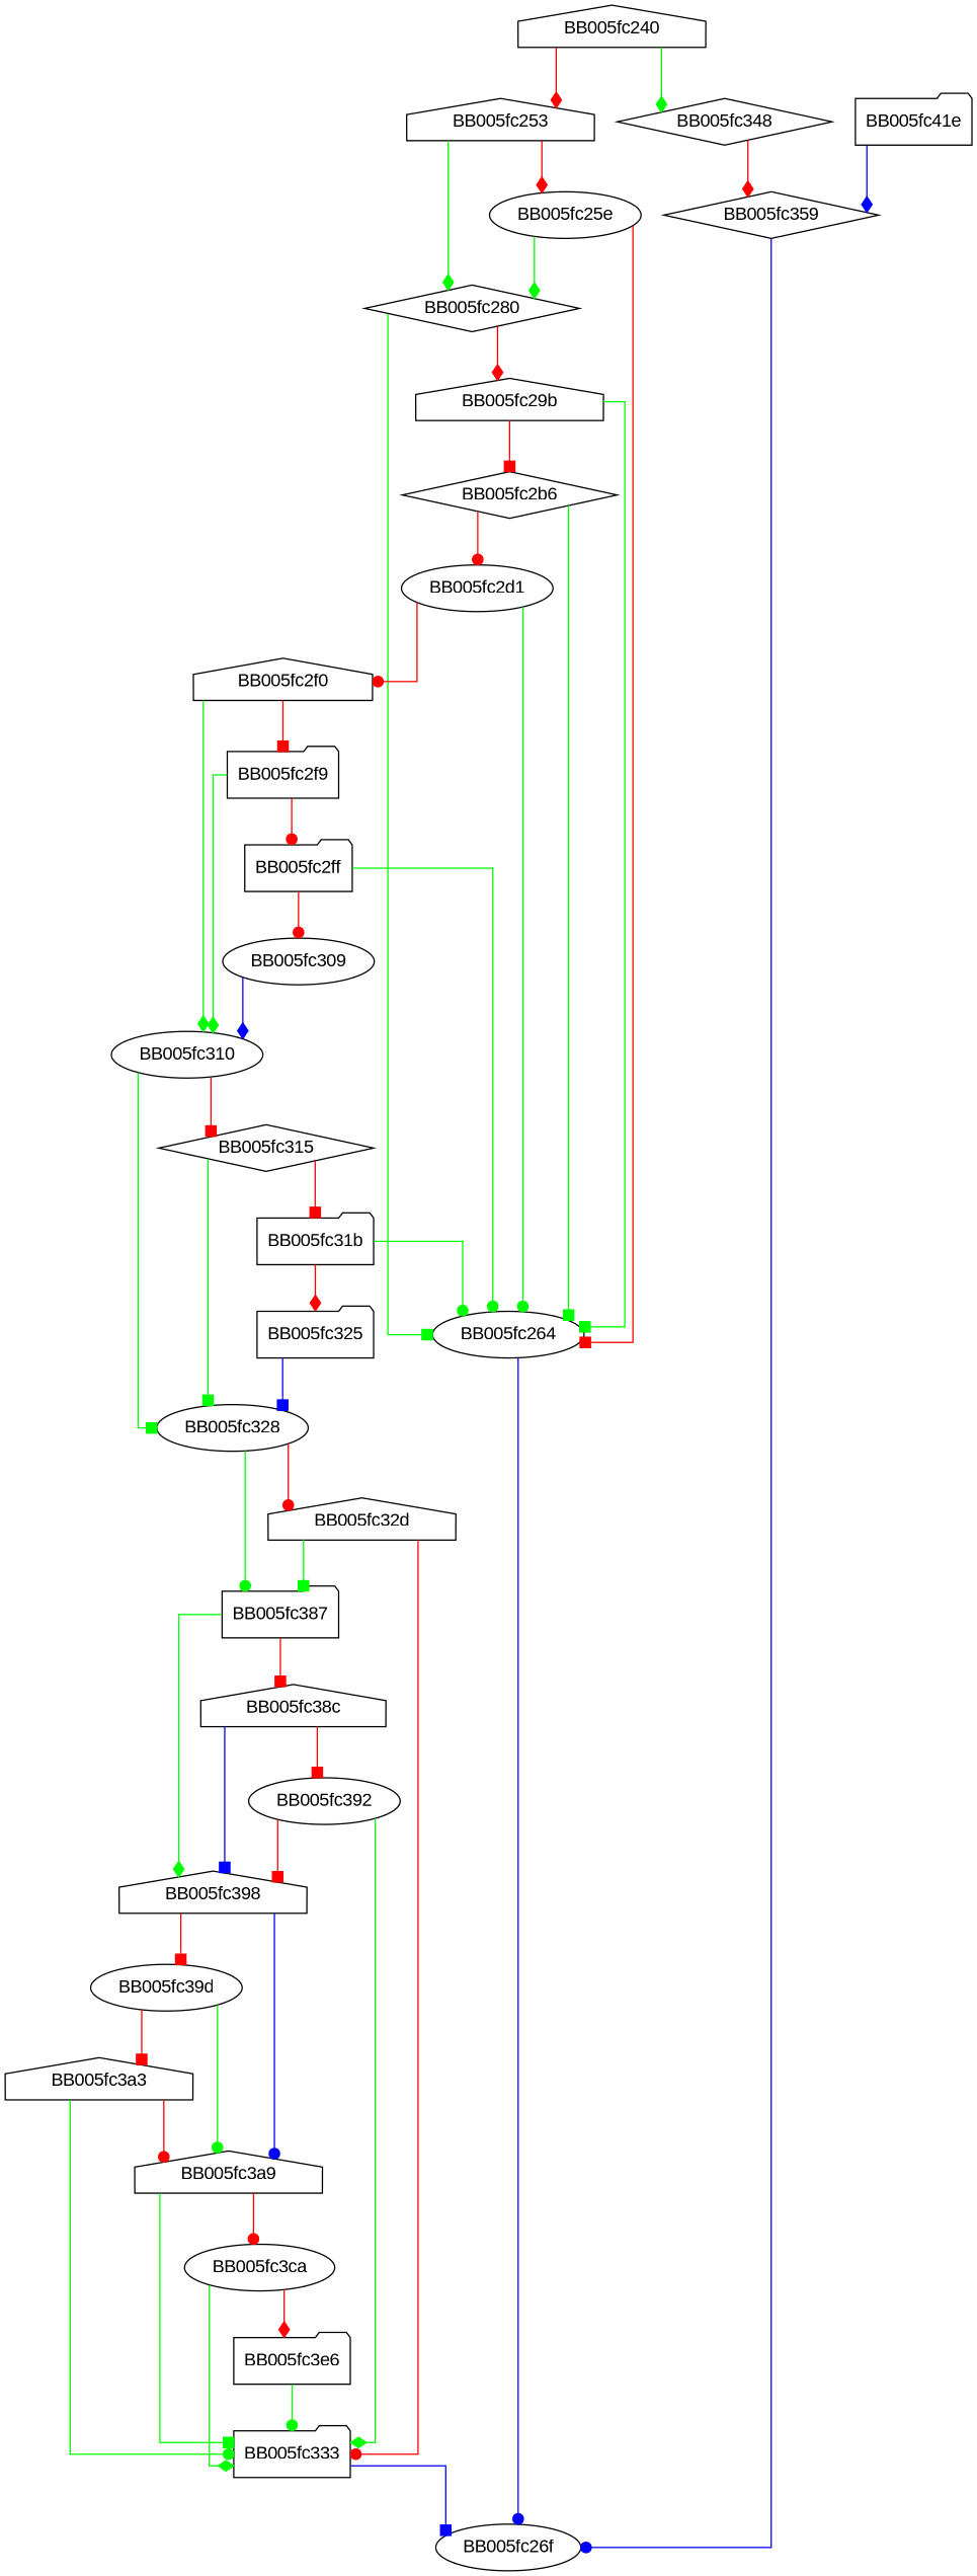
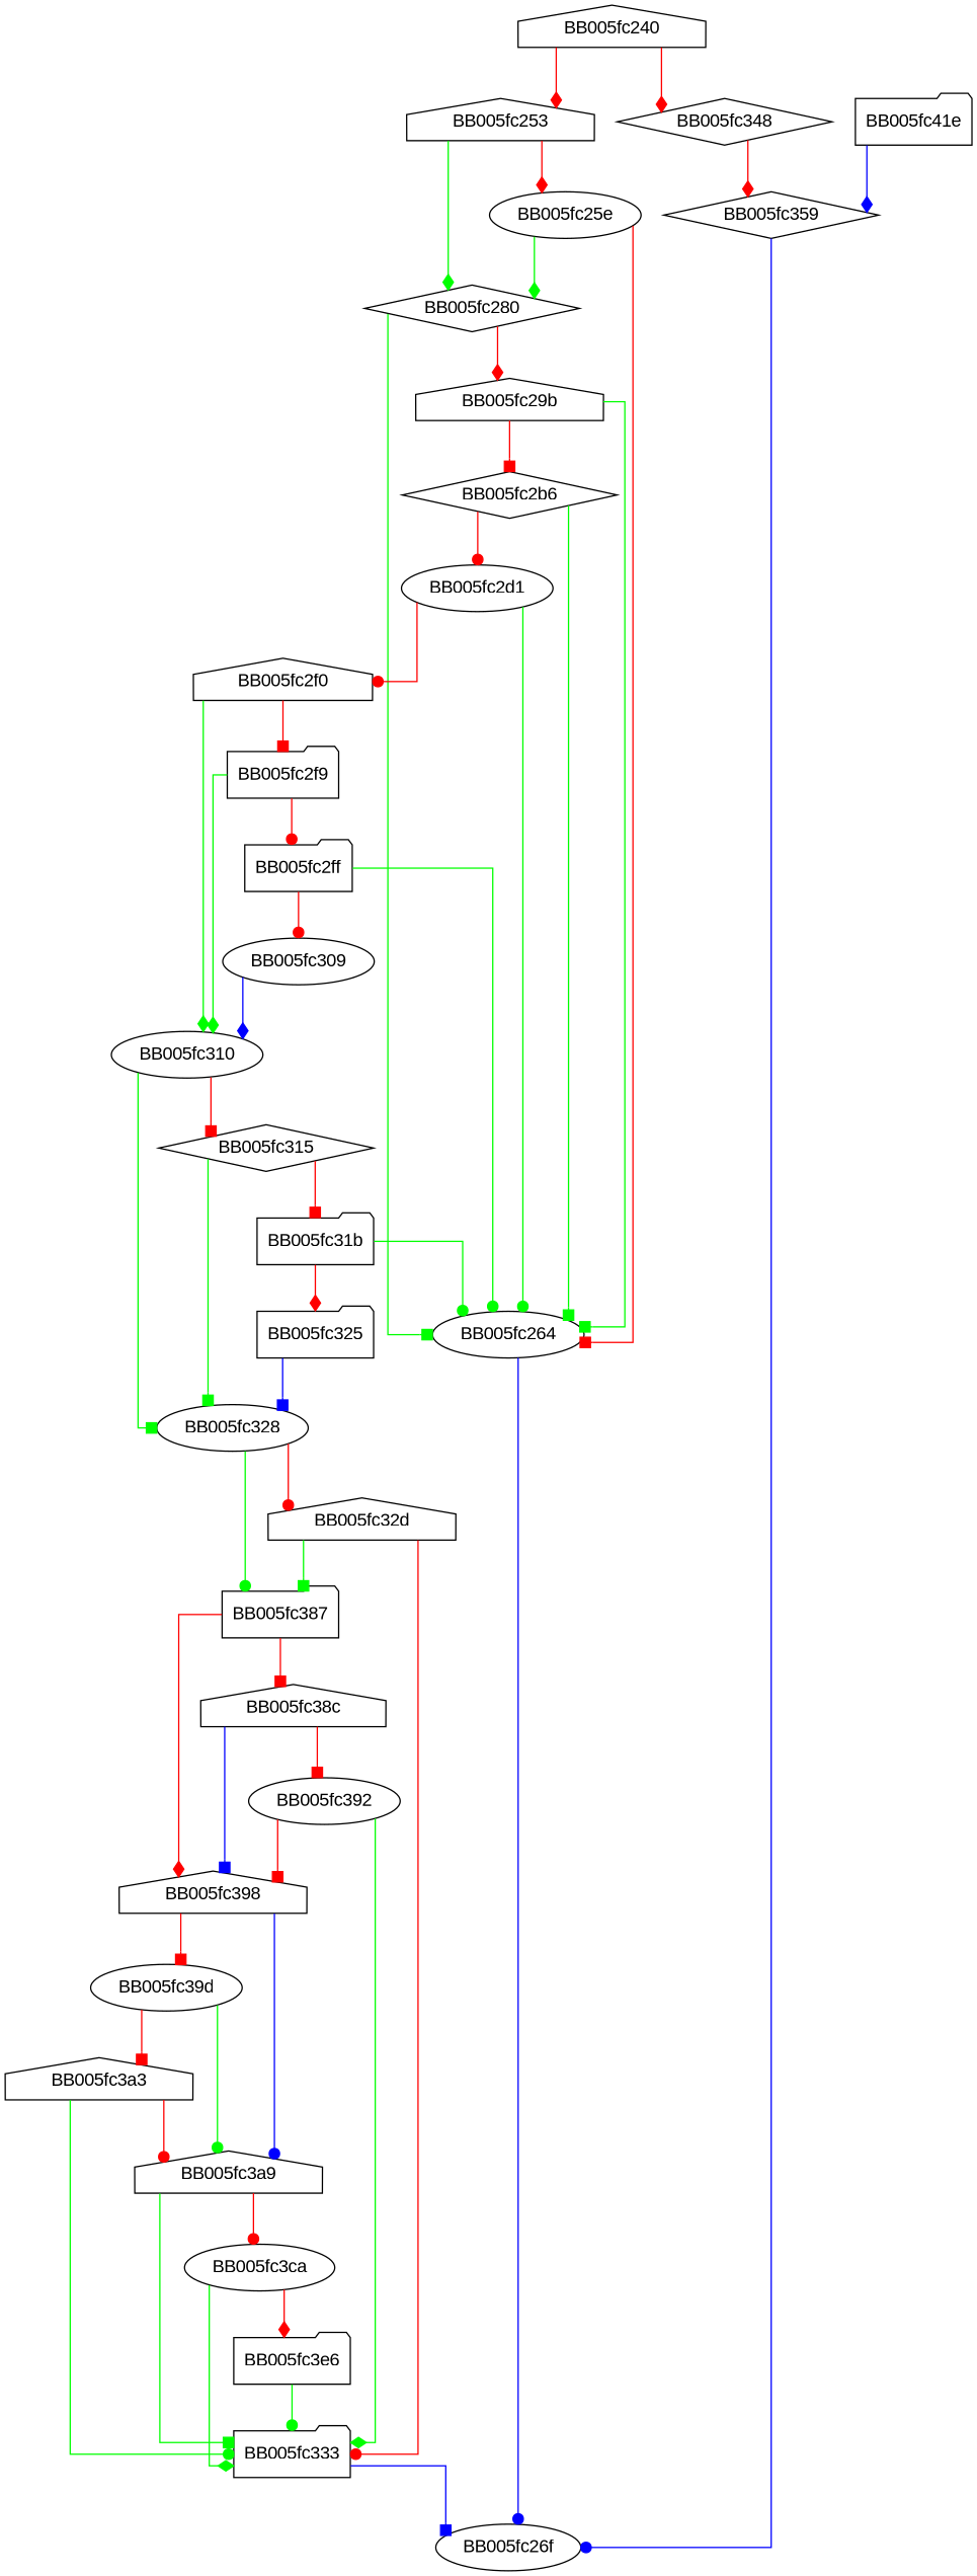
  digraph {
    fontname="Liberation Sans"
    splines=ortho
    node [fontname="Liberation Sans" shape=ellipse]
    edge [arrowhead=box color=red fontname="Liberation Sans"]
    BB005fc240 [shape=house]
    BB005fc348 [shape=diamond]
    BB005fc253 [shape=house]
    BB005fc359 [shape=diamond]
    BB005fc280 [shape=diamond]
    BB005fc25e
    BB005fc26f
    BB005fc264
    BB005fc29b [shape=house]
    BB005fc2b6 [shape=diamond]
    BB005fc2d1
    BB005fc2f0 [shape=house]
    BB005fc310
    BB005fc2f9 [shape=folder]
    BB005fc328
    BB005fc315 [shape=diamond]
    BB005fc2ff [shape=folder]
    BB005fc387 [shape=folder]
    BB005fc32d [shape=house]
    BB005fc31b [shape=folder]
    BB005fc309
    BB005fc398 [shape=house]
    BB005fc38c [shape=house]
    BB005fc333 [shape=folder]
    BB005fc325 [shape=folder]
    BB005fc3a9 [shape=house]
    BB005fc39d
    BB005fc392
    BB005fc3ca
    BB005fc3a3 [shape=house]
    BB005fc3e6 [shape=folder]
    BB005fc41e [shape=folder]
-   BB005fc240 -> BB005fc348 [arrowhead=diamond color=green]
+   BB005fc240 -> BB005fc348 [arrowhead=diamond]
    BB005fc240 -> BB005fc253 [arrowhead=diamond]
    BB005fc348 -> BB005fc359 [arrowhead=diamond]
    BB005fc253 -> BB005fc280 [arrowhead=diamond color=green]
    BB005fc253 -> BB005fc25e [arrowhead=diamond]
    BB005fc359 -> BB005fc26f [arrowhead=dot color=blue]
    BB005fc280 -> BB005fc264 [color=green]
    BB005fc280 -> BB005fc29b [arrowhead=diamond]
    BB005fc25e -> BB005fc280 [arrowhead=diamond color=green]
    BB005fc25e -> BB005fc264
    BB005fc264 -> BB005fc26f [arrowhead=dot color=blue]
    BB005fc29b -> BB005fc264 [color=green]
    BB005fc29b -> BB005fc2b6
    BB005fc2b6 -> BB005fc264 [color=green]
    BB005fc2b6 -> BB005fc2d1 [arrowhead=dot]
    BB005fc2d1 -> BB005fc264 [arrowhead=dot color=green]
    BB005fc2d1 -> BB005fc2f0 [arrowhead=dot]
    BB005fc2f0 -> BB005fc310 [arrowhead=diamond color=green]
    BB005fc2f0 -> BB005fc2f9
    BB005fc310 -> BB005fc328 [color=green]
    BB005fc310 -> BB005fc315
    BB005fc2f9 -> BB005fc310 [arrowhead=diamond color=green]
    BB005fc2f9 -> BB005fc2ff [arrowhead=dot]
    BB005fc328 -> BB005fc387 [arrowhead=dot color=green]
    BB005fc328 -> BB005fc32d [arrowhead=dot]
    BB005fc315 -> BB005fc328 [color=green]
    BB005fc315 -> BB005fc31b
    BB005fc2ff -> BB005fc264 [arrowhead=dot color=green]
    BB005fc2ff -> BB005fc309 [arrowhead=dot]
-   BB005fc387 -> BB005fc398 [arrowhead=diamond color=green]
+   BB005fc387 -> BB005fc398 [arrowhead=diamond]
    BB005fc387 -> BB005fc38c
    BB005fc32d -> BB005fc387 [color=green]
    BB005fc32d -> BB005fc333 [arrowhead=dot]
    BB005fc31b -> BB005fc264 [arrowhead=dot color=green]
    BB005fc31b -> BB005fc325 [arrowhead=diamond]
    BB005fc309 -> BB005fc310 [arrowhead=diamond color=blue]
    BB005fc398 -> BB005fc3a9 [arrowhead=dot color=blue]
    BB005fc398 -> BB005fc39d
    BB005fc38c -> BB005fc398 [color=blue]
    BB005fc38c -> BB005fc392
    BB005fc333 -> BB005fc26f [color=blue]
    BB005fc325 -> BB005fc328 [color=blue]
    BB005fc3a9 -> BB005fc333 [color=green]
    BB005fc3a9 -> BB005fc3ca [arrowhead=dot]
    BB005fc39d -> BB005fc3a9 [arrowhead=dot color=green]
    BB005fc39d -> BB005fc3a3
    BB005fc392 -> BB005fc398
    BB005fc392 -> BB005fc333 [arrowhead=diamond color=green]
    BB005fc3ca -> BB005fc333 [arrowhead=diamond color=green]
    BB005fc3ca -> BB005fc3e6 [arrowhead=diamond]
    BB005fc3a3 -> BB005fc333 [arrowhead=dot color=green]
    BB005fc3a3 -> BB005fc3a9 [arrowhead=dot]
    BB005fc3e6 -> BB005fc333 [arrowhead=dot color=green]
    BB005fc41e -> BB005fc359 [arrowhead=diamond color=blue]
  }
